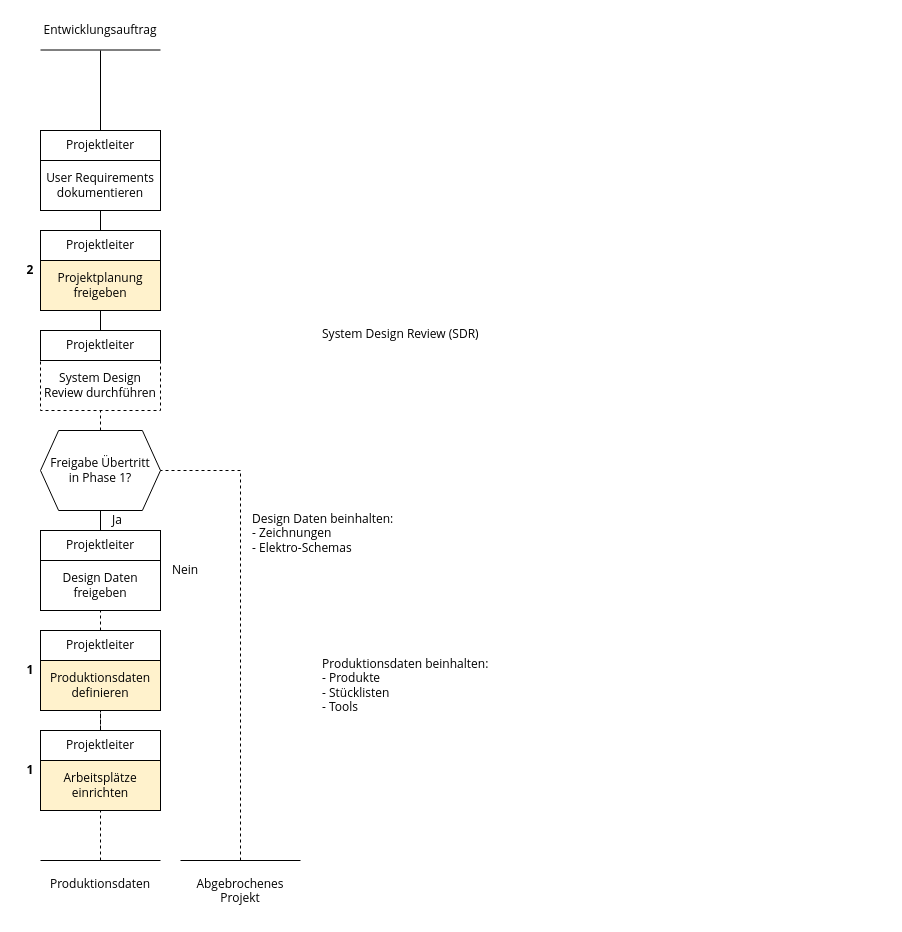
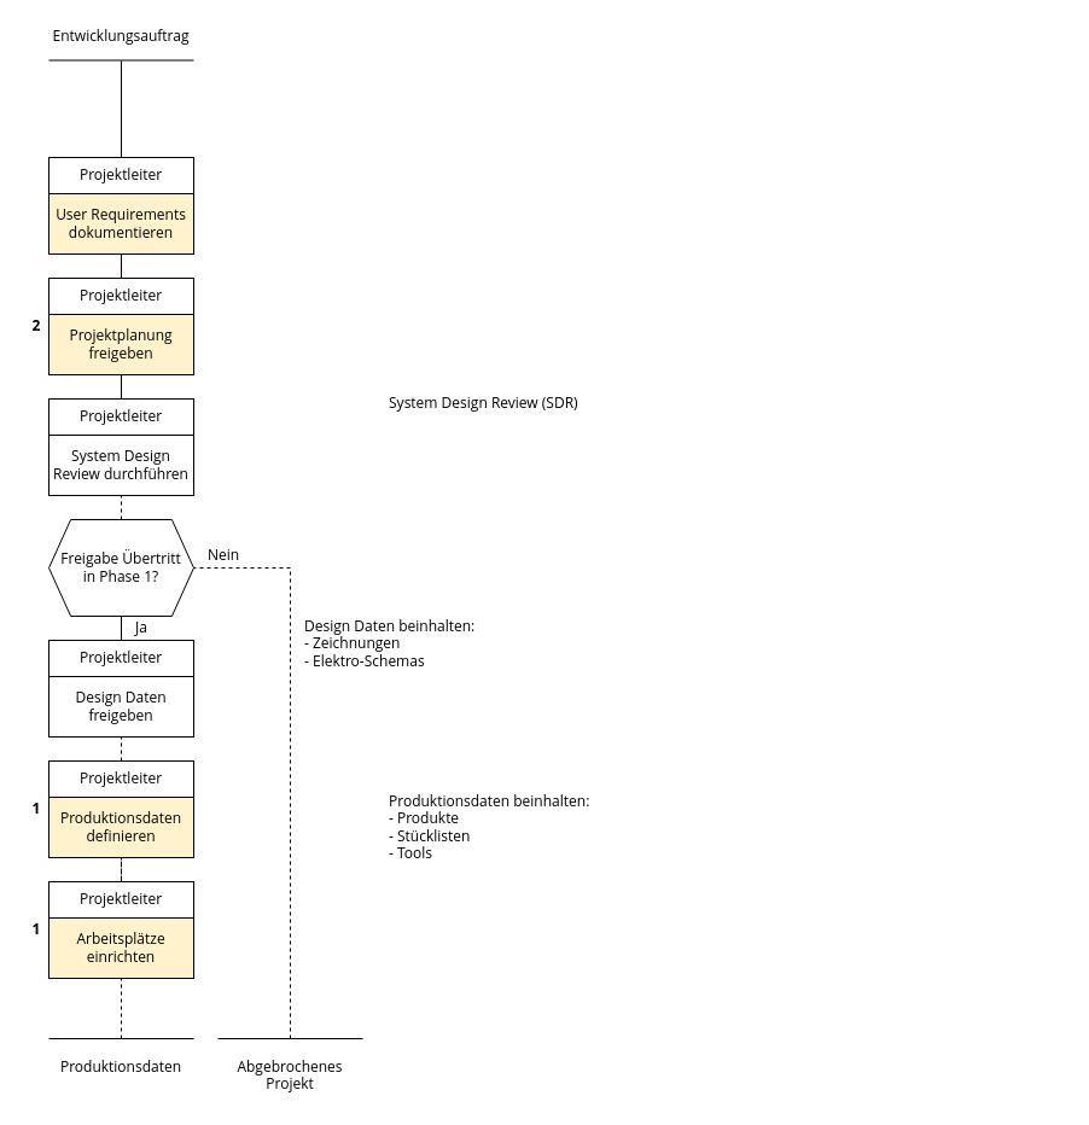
  <mxCell id="0" />
  <mxCell id="1" parent="0" />
  <mxCell id="2" value="1" style="rounded=0;whiteSpace=wrap;html=1;fontFamily=Open Sans;spacing=0;strokeColor=none;fontStyle=1" vertex="1" parent="1"><mxGeometry x="20" y="660" width="20" height="20" as="geometry" /></mxCell>
  <mxCell id="3" value="2" style="rounded=0;whiteSpace=wrap;html=1;fontFamily=Open Sans;spacing=0;strokeColor=none;fontStyle=1" vertex="1" parent="1"><mxGeometry x="20" y="260" width="20" height="20" as="geometry" /></mxCell>
  <mxCell id="4" value="" style="rounded=0;whiteSpace=wrap;html=1;align=left;horizontal=1;verticalAlign=top;strokeColor=none;fontFamily=Open Sans;" parent="1" vertex="1"><mxGeometry x="320" y="120" width="360" height="100" as="geometry" /></mxCell>
  <mxCell id="5" value="" style="endArrow=none;html=1;fontFamily=Open Sans;" parent="1" edge="1"><mxGeometry width="50" height="50" relative="1" as="geometry"><mxPoint x="40" y="49.5" as="sourcePoint" /><mxPoint x="160" y="49.5" as="targetPoint" /></mxGeometry></mxCell>
  <mxCell id="6" value="&lt;span style=&quot;text-align: left&quot;&gt;Entwicklungsauftrag&lt;/span&gt;" style="text;html=1;strokeColor=none;fillColor=none;align=center;verticalAlign=middle;whiteSpace=wrap;rounded=0;fontFamily=Open Sans;" parent="1" vertex="1"><mxGeometry x="40" y="20" width="120" height="20" as="geometry" /></mxCell>
  <mxCell id="7" value="" style="endArrow=none;html=1;fontFamily=Open Sans;" parent="1" edge="1"><mxGeometry width="50" height="50" relative="1" as="geometry"><mxPoint x="100" y="130" as="sourcePoint" /><mxPoint x="100" y="50" as="targetPoint" /></mxGeometry></mxCell>
  <mxCell id="8" value="" style="verticalLabelPosition=bottom;verticalAlign=top;html=1;shape=hexagon;perimeter=hexagonPerimeter2;arcSize=6;size=0.151;fontFamily=Open Sans;" parent="1" vertex="1"><mxGeometry x="40" y="430" width="120" height="80" as="geometry" /></mxCell>
  <mxCell id="9" value="Freigabe Übertritt in Phase 1?" style="text;html=1;strokeColor=none;fillColor=none;align=center;verticalAlign=middle;whiteSpace=wrap;rounded=0;fontFamily=Open Sans;spacingLeft=4;spacingRight=4;" parent="1" vertex="1"><mxGeometry x="40" y="430" width="120" height="80" as="geometry" /></mxCell>
  <mxCell id="10" value="" style="endArrow=none;html=1;fontFamily=Open Sans;" parent="1" edge="1"><mxGeometry width="50" height="50" relative="1" as="geometry"><mxPoint x="100" y="230" as="sourcePoint" /><mxPoint x="100" y="210" as="targetPoint" /></mxGeometry></mxCell>
  <mxCell id="11" value="" style="endArrow=none;html=1;exitX=0.5;exitY=0;exitDx=0;exitDy=0;entryX=0.5;entryY=1;entryDx=0;entryDy=0;fontFamily=Open Sans;" parent="1" target="9" edge="1"><mxGeometry width="50" height="50" relative="1" as="geometry"><mxPoint x="100" y="541" as="sourcePoint" /><mxPoint x="400" y="548" as="targetPoint" /></mxGeometry></mxCell>
- <mxCell id="12" value="User Requirements dokumentieren" style="rounded=0;whiteSpace=wrap;html=1;fontFamily=Open Sans;" parent="1" vertex="1"><mxGeometry x="40" y="160" width="120" height="50" as="geometry" /></mxCell>
+ <mxCell id="12" value="User Requirements dokumentieren" style="rounded=0;whiteSpace=wrap;html=1;fontFamily=Open Sans;fillColor=#fff2cc;" parent="1" vertex="1"><mxGeometry x="40" y="160" width="120" height="50" as="geometry" /></mxCell>
  <mxCell id="13" value="Projektleiter" style="rounded=0;whiteSpace=wrap;html=1;fontFamily=Open Sans;" parent="1" vertex="1"><mxGeometry x="40" y="130" width="120" height="30" as="geometry" /></mxCell>
  <mxCell id="14" value="" style="rounded=0;whiteSpace=wrap;html=1;align=left;horizontal=1;verticalAlign=top;strokeColor=none;fontFamily=Open Sans;" parent="1" vertex="1"><mxGeometry x="720" y="120" width="160" height="100" as="geometry" /></mxCell>
  <mxCell id="15" value="" style="rounded=0;whiteSpace=wrap;html=1;align=left;horizontal=1;verticalAlign=top;strokeColor=none;fontFamily=Open Sans;" parent="1" vertex="1"><mxGeometry x="320" y="20" width="360" height="100" as="geometry" /></mxCell>
  <mxCell id="16" value="" style="endArrow=none;html=1;fontFamily=Open Sans;" parent="1" edge="1"><mxGeometry width="50" height="50" relative="1" as="geometry"><mxPoint x="100" y="330" as="sourcePoint" /><mxPoint x="100" y="310" as="targetPoint" /></mxGeometry></mxCell>
  <mxCell id="17" value="Projektplanung freigeben" style="rounded=0;whiteSpace=wrap;html=1;fillColor=#fff2cc;strokeColor=#000000;fontFamily=Open Sans;" parent="1" vertex="1"><mxGeometry x="40" y="260" width="120" height="50" as="geometry" /></mxCell>
  <mxCell id="18" value="Projektleiter" style="rounded=0;whiteSpace=wrap;html=1;fontFamily=Open Sans;" parent="1" vertex="1"><mxGeometry x="40" y="230" width="120" height="30" as="geometry" /></mxCell>
  <mxCell id="19" value="&lt;div&gt;&lt;br&gt;&lt;/div&gt;" style="rounded=0;whiteSpace=wrap;html=1;align=left;horizontal=1;verticalAlign=top;strokeColor=none;fontFamily=Open Sans;" parent="1" vertex="1"><mxGeometry x="320" y="220" width="360" height="100" as="geometry" /></mxCell>
  <mxCell id="20" value="" style="rounded=0;whiteSpace=wrap;html=1;align=left;horizontal=1;verticalAlign=top;strokeColor=none;fontFamily=Open Sans;" parent="1" vertex="1"><mxGeometry x="720" y="220" width="160" height="100" as="geometry" /></mxCell>
  <mxCell id="21" value="" style="endArrow=none;html=1;fontFamily=Open Sans;" parent="1" edge="1"><mxGeometry width="50" height="50" relative="1" as="geometry"><mxPoint x="100" y="330" as="sourcePoint" /><mxPoint x="100" y="310" as="targetPoint" /></mxGeometry></mxCell>
- <mxCell id="22" value="System Design Review durchführen" style="rounded=0;whiteSpace=wrap;html=1;fontFamily=Open Sans;dashed=1;" parent="1" vertex="1"><mxGeometry x="40" y="360" width="120" height="50" as="geometry" /></mxCell>
+ <mxCell id="22" value="System Design Review durchführen" style="rounded=0;whiteSpace=wrap;html=1;fontFamily=Open Sans;" parent="1" vertex="1"><mxGeometry x="40" y="360" width="120" height="50" as="geometry" /></mxCell>
  <mxCell id="23" value="Projektleiter" style="rounded=0;whiteSpace=wrap;html=1;fontFamily=Open Sans;" parent="1" vertex="1"><mxGeometry x="40" y="330" width="120" height="30" as="geometry" /></mxCell>
  <mxCell id="24" value="System Design Review (SDR)" style="rounded=0;whiteSpace=wrap;html=1;align=left;horizontal=1;verticalAlign=top;strokeColor=none;fontFamily=Open Sans;" parent="1" vertex="1"><mxGeometry x="320" y="320" width="360" height="100" as="geometry" /></mxCell>
  <mxCell id="25" value="" style="rounded=0;whiteSpace=wrap;html=1;align=left;horizontal=1;verticalAlign=top;strokeColor=none;fontFamily=Open Sans;" parent="1" vertex="1"><mxGeometry x="720" y="320" width="160" height="100" as="geometry" /></mxCell>
  <mxCell id="26" value="Design Daten freigeben" style="rounded=0;whiteSpace=wrap;html=1;fontFamily=Open Sans;" parent="1" vertex="1"><mxGeometry x="40" y="560" width="120" height="50" as="geometry" /></mxCell>
  <mxCell id="27" value="Projektleiter" style="rounded=0;whiteSpace=wrap;html=1;fontFamily=Open Sans;" parent="1" vertex="1"><mxGeometry x="40" y="530" width="120" height="30" as="geometry" /></mxCell>
  <mxCell id="28" value="Produktionsdaten" style="text;html=1;strokeColor=none;fillColor=none;align=center;verticalAlign=top;whiteSpace=wrap;rounded=0;fontFamily=Open Sans;spacing=2;" parent="1" vertex="1"><mxGeometry x="40" y="870" width="120" height="40" as="geometry" /></mxCell>
  <mxCell id="29" value="" style="endArrow=none;html=1;fontFamily=Open Sans;" parent="1" edge="1"><mxGeometry width="50" height="50" relative="1" as="geometry"><mxPoint x="40" y="860" as="sourcePoint" /><mxPoint x="160" y="860" as="targetPoint" /></mxGeometry></mxCell>
  <mxCell id="30" value="" style="endArrow=none;html=1;entryX=0.5;entryY=1;entryDx=0;entryDy=0;fontFamily=Open Sans;exitX=0.5;exitY=0;exitDx=0;exitDy=0;dashed=1;" parent="1" target="26" edge="1" source="42"><mxGeometry width="50" height="50" relative="1" as="geometry"><mxPoint x="100" y="640" as="sourcePoint" /><mxPoint x="200" y="600" as="targetPoint" /></mxGeometry></mxCell>
  <mxCell id="31" value="Abgebrochenes Projekt" style="text;html=1;strokeColor=none;fillColor=none;align=center;verticalAlign=top;whiteSpace=wrap;rounded=0;fontFamily=Open Sans;" parent="1" vertex="1"><mxGeometry x="180" y="870" width="120" height="40" as="geometry" /></mxCell>
  <mxCell id="32" value="" style="endArrow=none;html=1;fontFamily=Open Sans;" parent="1" edge="1"><mxGeometry width="50" height="50" relative="1" as="geometry"><mxPoint x="180" y="860" as="sourcePoint" /><mxPoint x="300" y="860" as="targetPoint" /></mxGeometry></mxCell>
  <mxCell id="33" value="" style="edgeStyle=orthogonalEdgeStyle;rounded=0;orthogonalLoop=1;jettySize=auto;html=1;strokeColor=none;startArrow=none;startFill=0;fontFamily=Open Sans;" parent="1" target="34" edge="1"><mxGeometry relative="1" as="geometry"><mxPoint x="360" y="460" as="sourcePoint" /></mxGeometry></mxCell>
- <mxCell id="34" value="Nein" style="text;html=1;strokeColor=none;fillColor=none;align=left;verticalAlign=middle;whiteSpace=wrap;rounded=0;fontFamily=Open Sans;" parent="1" vertex="1"><mxGeometry x="170" y="560" width="70" height="20" as="geometry" /></mxCell>
+ <mxCell id="34" value="Nein" style="text;html=1;strokeColor=none;fillColor=none;align=left;verticalAlign=middle;whiteSpace=wrap;rounded=0;fontFamily=Open Sans;" parent="1" vertex="1"><mxGeometry x="170" y="450" width="70" height="20" as="geometry" /></mxCell>
  <mxCell id="35" value="Ja" style="text;html=1;strokeColor=none;fillColor=none;align=left;verticalAlign=middle;whiteSpace=wrap;rounded=0;fontFamily=Open Sans;" parent="1" vertex="1"><mxGeometry x="110" y="510" width="70" height="20" as="geometry" /></mxCell>
  <mxCell id="36" value="" style="endArrow=none;html=1;edgeStyle=orthogonalEdgeStyle;entryX=1;entryY=0.5;entryDx=0;entryDy=0;rounded=0;fontFamily=Open Sans;dashed=1;" parent="1" target="9" edge="1"><mxGeometry width="50" height="50" relative="1" as="geometry"><mxPoint x="240" y="860" as="sourcePoint" /><mxPoint x="340" y="610" as="targetPoint" /><Array as="points"><mxPoint x="240" y="470" /></Array></mxGeometry></mxCell>
  <mxCell id="37" value="" style="rounded=0;whiteSpace=wrap;html=1;align=left;horizontal=1;verticalAlign=top;strokeColor=none;fontFamily=Open Sans;" parent="1" vertex="1"><mxGeometry x="720" y="520" width="160" height="100" as="geometry" /></mxCell>
  <mxCell id="38" value="Design Daten beinhalten:&lt;br&gt;- Zeichnungen&lt;br&gt;- Elektro-Schemas&lt;br&gt;" style="rounded=0;whiteSpace=wrap;html=1;align=left;horizontal=1;verticalAlign=top;strokeColor=none;fontFamily=Open Sans;" parent="1" vertex="1"><mxGeometry x="250" y="505" width="360" height="100" as="geometry" /></mxCell>
  <mxCell id="39" value="" style="endArrow=none;html=1;entryX=0.5;entryY=1;entryDx=0;entryDy=0;dashed=1;" edge="1" parent="1" source="9" target="22"><mxGeometry width="50" height="50" relative="1" as="geometry"><mxPoint x="350" y="510" as="sourcePoint" /><mxPoint x="400" y="460" as="targetPoint" /></mxGeometry></mxCell>
  <mxCell id="40" value="" style="endArrow=none;dashed=1;html=1;" edge="1" parent="1"><mxGeometry width="50" height="50" relative="1" as="geometry"><mxPoint x="100" y="860" as="sourcePoint" /><mxPoint x="100" y="680" as="targetPoint" /></mxGeometry></mxCell>
  <mxCell id="41" value="Produktionsdaten definieren" style="rounded=0;whiteSpace=wrap;html=1;fillColor=#fff2cc;strokeColor=#000000;fontFamily=Open Sans;" vertex="1" parent="1"><mxGeometry x="40" y="660" width="120" height="50" as="geometry" /></mxCell>
  <mxCell id="42" value="Projektleiter" style="rounded=0;whiteSpace=wrap;html=1;fontFamily=Open Sans;" vertex="1" parent="1"><mxGeometry x="40" y="630" width="120" height="30" as="geometry" /></mxCell>
  <mxCell id="43" value="Produktionsdaten beinhalten:&lt;br&gt;- Produkte&lt;br&gt;- Stücklisten&lt;br&gt;- Tools" style="rounded=0;whiteSpace=wrap;html=1;align=left;horizontal=1;verticalAlign=top;strokeColor=none;fontFamily=Open Sans;" vertex="1" parent="1"><mxGeometry x="320" y="650" width="360" height="100" as="geometry" /></mxCell>
  <mxCell id="44" value="1" style="rounded=0;whiteSpace=wrap;html=1;fontFamily=Open Sans;spacing=0;strokeColor=none;fontStyle=1" vertex="1" parent="1"><mxGeometry x="20" y="760" width="20" height="20" as="geometry" /></mxCell>
  <mxCell id="45" value="" style="endArrow=none;html=1;entryX=0.5;entryY=1;entryDx=0;entryDy=0;fontFamily=Open Sans;exitX=0.5;exitY=0;exitDx=0;exitDy=0;dashed=1;" edge="1" source="47" parent="1"><mxGeometry width="50" height="50" relative="1" as="geometry"><mxPoint x="100" y="740" as="sourcePoint" /><mxPoint x="100" y="710" as="targetPoint" /></mxGeometry></mxCell>
  <mxCell id="46" value="Arbeitsplätze einrichten" style="rounded=0;whiteSpace=wrap;html=1;fillColor=#fff2cc;strokeColor=#000000;fontFamily=Open Sans;" vertex="1" parent="1"><mxGeometry x="40" y="760" width="120" height="50" as="geometry" /></mxCell>
  <mxCell id="47" value="Projektleiter" style="rounded=0;whiteSpace=wrap;html=1;fontFamily=Open Sans;" vertex="1" parent="1"><mxGeometry x="40" y="730" width="120" height="30" as="geometry" /></mxCell>
